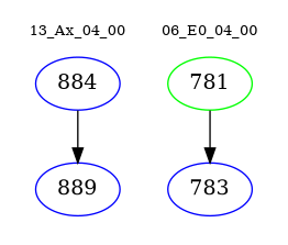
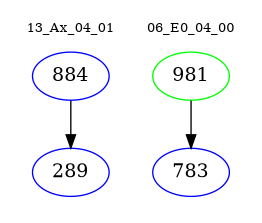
  digraph {
    node [color=blue]
    edge [color=black]
    n1 [label=884]
-   n2 [label=889]
-   n3 [color=green label=781]
+   n2 [label=289]
+   n3 [color=green label=981]
    n4 [label=783]
    subgraph cluster_1 {
      color=white
      fontsize=10
-     label="13_Ax_04_00"
+     label="13_Ax_04_01"
      n1
      n2
    }
    subgraph cluster_2 {
      color=white
      fontsize=10
      label="06_E0_04_00"
      n3
      n4
    }
    n1 -> n2
    n3 -> n4
  }
